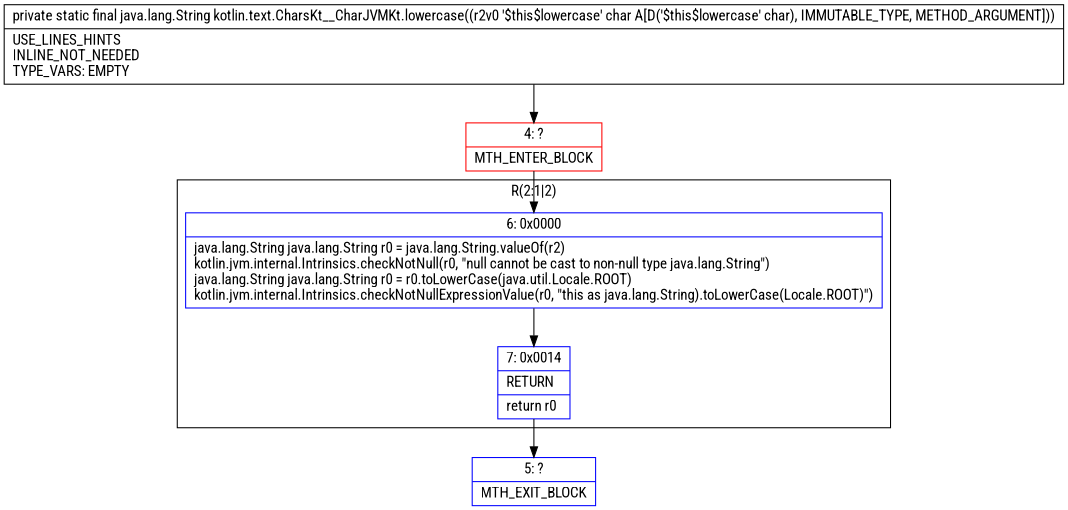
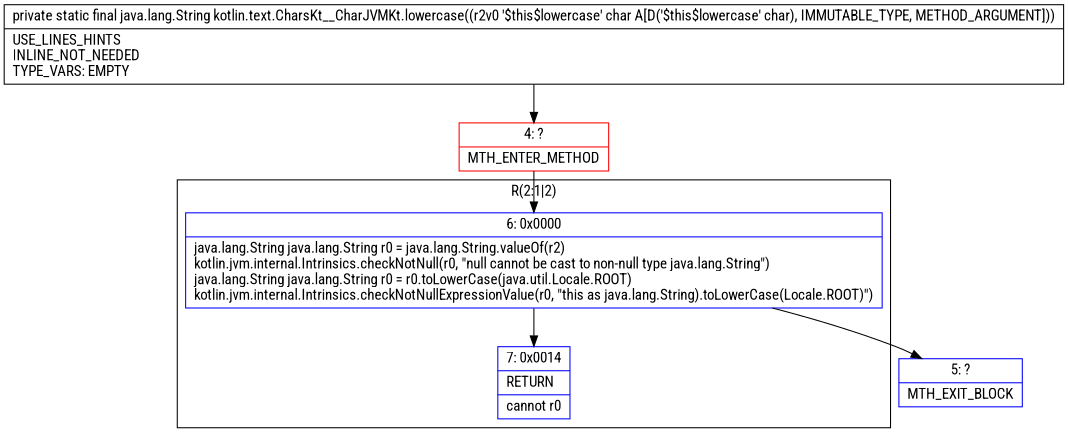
  digraph {
    fontname="Roboto Condensed"
    node [color=blue fontname="Roboto Condensed" shape=record]
    edge [fontname="Roboto Condensed"]
    n1 [label="{6\:\ 0x0000|java.lang.String java.lang.String r0 = java.lang.String.valueOf(r2)\lkotlin.jvm.internal.Intrinsics.checkNotNull(r0, \"null cannot be cast to non\-null type java.lang.String\")\ljava.lang.String java.lang.String r0 = r0.toLowerCase(java.util.Locale.ROOT)\lkotlin.jvm.internal.Intrinsics.checkNotNullExpressionValue(r0, \"this as java.lang.String).toLowerCase(Locale.ROOT)\")\l}"]
-   n2 [label="{7\:\ 0x0014|RETURN\l|return r0\l}"]
+   n2 [label="{7\:\ 0x0014|RETURN\l|cannot r0\l}"]
    n3 [label="{5\:\ ?|MTH_EXIT_BLOCK\l}"]
-   n4 [color=red label="{4\:\ ?|MTH_ENTER_BLOCK\l}"]
+   n4 [color=red label="{4\:\ ?|MTH_ENTER_METHOD\l}"]
    n5 [label="{private static final java.lang.String kotlin.text.CharsKt__CharJVMKt.lowercase((r2v0 '$this$lowercase' char A[D('$this$lowercase' char), IMMUTABLE_TYPE, METHOD_ARGUMENT]))  | USE_LINES_HINTS\lINLINE_NOT_NEEDED\lTYPE_VARS: EMPTY\l}" color=""]
    subgraph cluster_1 {
      label="R(2:1|2)"
      n1
      n2
    }
    n1 -> n2
-   n2 -> n3
+   n1 -> n3
    n4 -> n1
    n5 -> n4
  }
